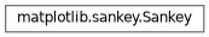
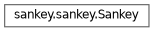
  digraph {
    rankdir=LR
-   n1 [color=grey40 fillcolor=white fontname=Helvetica fontsize=10 height=0.2 label="matplotlib.sankey.Sankey" shape=box style=filled width=0.4]
+   n1 [color=grey40 fillcolor=white fontname=Helvetica fontsize=10 height=0.2 label="sankey.sankey.Sankey" shape=box style=filled width=0.4]
  }
